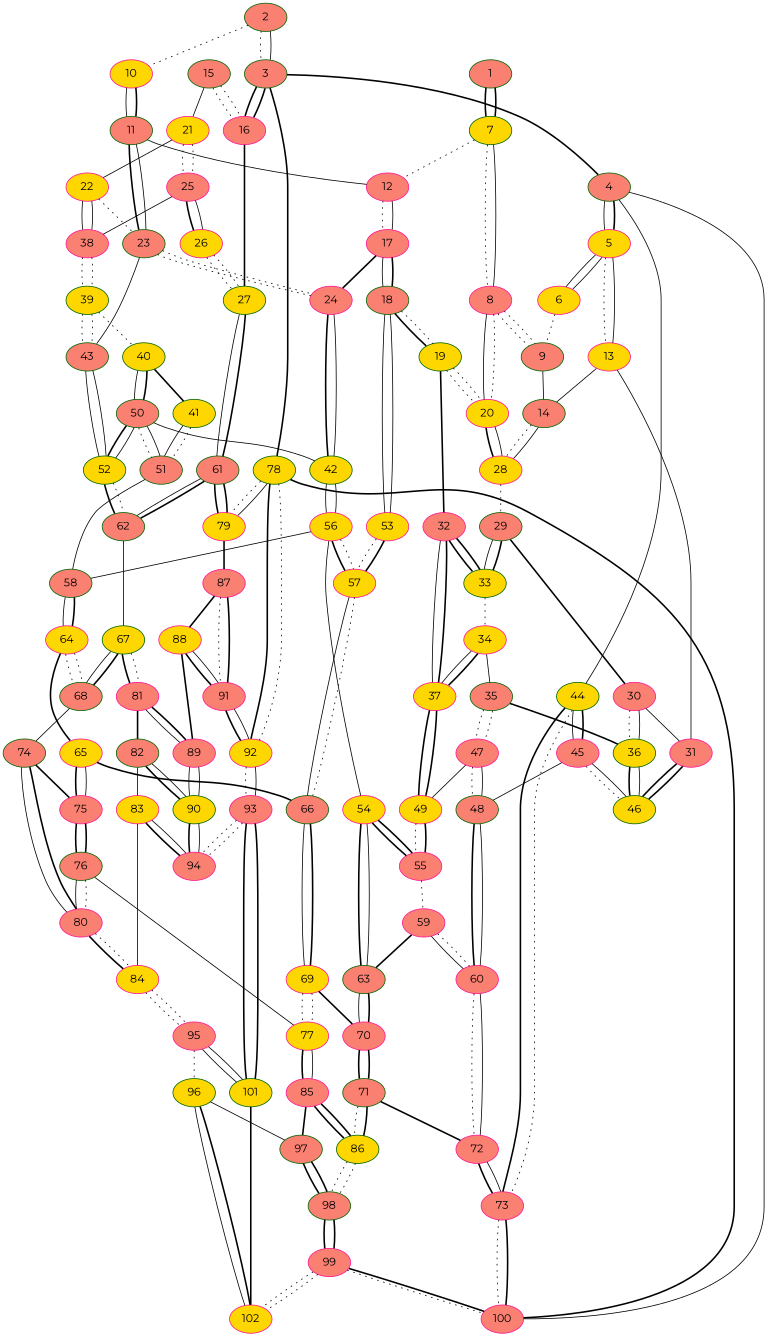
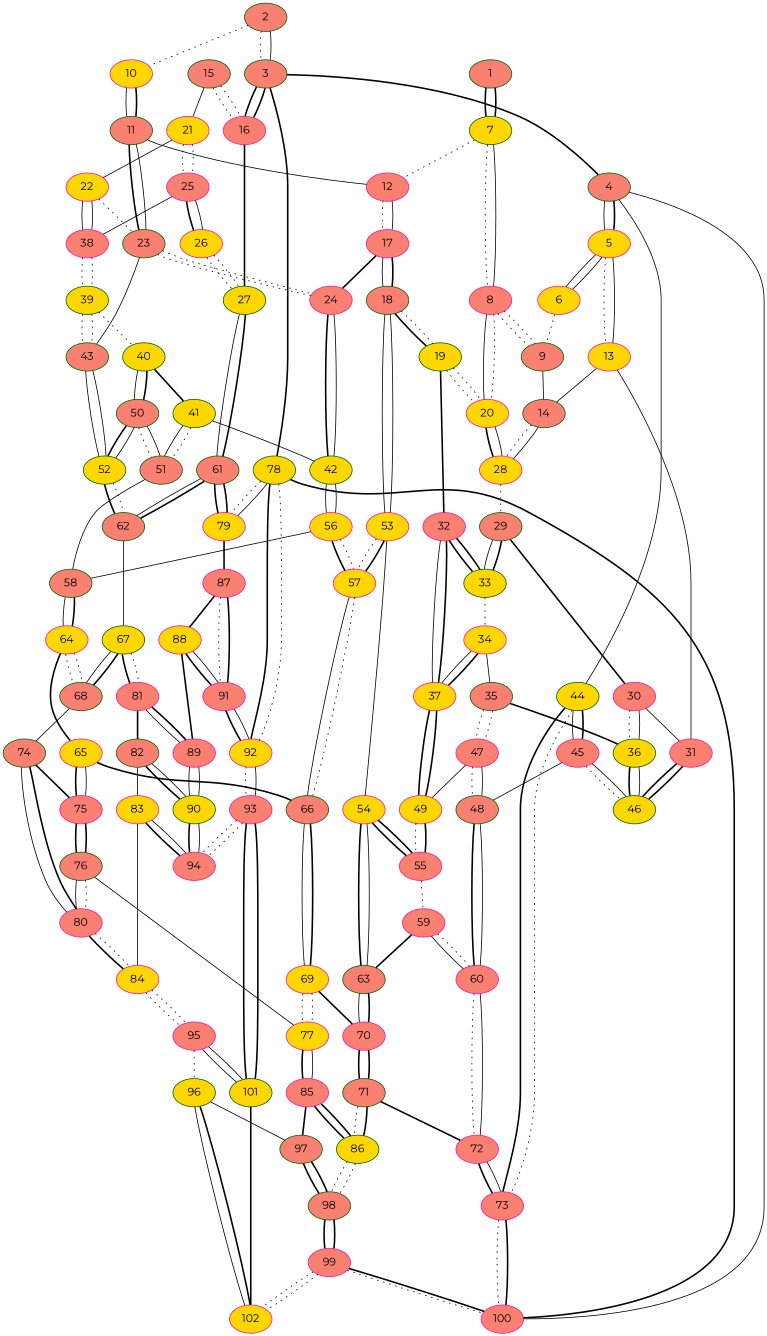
  graph {
    fontname=Montserrat
    node [color=deeppink fillcolor=salmon fontname=Montserrat style=filled]
    edge [fontname=Montserrat style=bold]
    1 [color=darkgreen]
    7 [color=darkgreen fillcolor=gold]
    2 [color=darkgreen]
    3 [color=darkgreen]
    10 [fillcolor=gold]
    8
    12
    4 [color=darkgreen]
    16
    78 [color=darkgreen fillcolor=gold]
    11 [color=darkgreen]
    5 [fillcolor=gold]
    44 [color=darkgreen fillcolor=gold]
    100
    27 [color=darkgreen fillcolor=gold]
    79 [fillcolor=gold]
    92 [fillcolor=gold]
    6 [fillcolor=gold]
    13 [fillcolor=gold]
    45
    73
    9 [color=darkgreen]
    14 [color=darkgreen]
    31
    20 [fillcolor=gold]
    17
    28 [fillcolor=gold]
    23 [color=darkgreen]
    15 [color=darkgreen]
    21 [fillcolor=gold]
    24
    43 [color=darkgreen]
    18 [color=darkgreen]
    46 [color=darkgreen fillcolor=gold]
    29 [color=darkgreen]
    22 [fillcolor=gold]
    25
    61 [color=darkgreen]
    19 [color=darkgreen fillcolor=gold]
    53 [fillcolor=gold]
    42 [color=darkgreen fillcolor=gold]
    32
    54 [fillcolor=gold]
    57 [fillcolor=gold]
    33 [color=darkgreen fillcolor=gold]
    37 [fillcolor=gold]
    38
    26 [fillcolor=gold]
    39 [color=darkgreen fillcolor=gold]
    56 [fillcolor=gold]
    52 [color=darkgreen fillcolor=gold]
    62 [color=darkgreen]
    30
    36 [color=darkgreen fillcolor=gold]
    34 [fillcolor=gold]
    49 [fillcolor=gold]
    35 [color=darkgreen]
    47
    48 [color=darkgreen]
    55
    40 [color=darkgreen fillcolor=gold]
    41 [color=darkgreen fillcolor=gold]
    50 [color=darkgreen]
    51 [color=darkgreen]
    58 [color=darkgreen]
    60
    72
    59
    64 [fillcolor=gold]
    67 [color=darkgreen fillcolor=gold]
    63 [color=darkgreen]
    66 [color=darkgreen]
    70
    69 [fillcolor=gold]
    65 [fillcolor=gold]
    68 [color=darkgreen]
    87
    81
    71 [color=darkgreen]
    75
    74 [color=darkgreen]
    76 [color=darkgreen]
    77 [fillcolor=gold]
    82 [color=darkgreen]
    89
    80
    85
    86 [color=darkgreen fillcolor=gold]
    98 [color=darkgreen]
    84 [fillcolor=gold]
    97 [color=darkgreen]
    93
    88 [fillcolor=gold]
    91
    95
    83 [fillcolor=gold]
    90 [color=darkgreen fillcolor=gold]
    94
    101 [color=darkgreen fillcolor=gold]
    96 [color=darkgreen fillcolor=gold]
    99
    102 [fillcolor=gold]
    1 -- 7
    1 -- 7
    7 -- 8 [style=dotted]
    7 -- 8 [style=solid]
    7 -- 12 [style=dotted]
    2 -- 3 [style=dotted]
    2 -- 3 [style=solid]
    2 -- 10 [style=dotted]
    3 -- 4
    3 -- 16
    3 -- 16
    3 -- 78
    10 -- 11 [style=solid]
    10 -- 11
    8 -- 9 [style=dotted]
    8 -- 9 [style=dotted]
    8 -- 20 [style=solid]
    8 -- 20 [style=dotted]
    12 -- 17 [style=dotted]
    12 -- 17 [style=solid]
    4 -- 5 [style=solid]
    4 -- 5
    4 -- 44 [style=solid]
    4 -- 100 [style=solid]
    16 -- 27
    78 -- 100
    78 -- 79 [style=dotted]
    78 -- 79 [style=solid]
    78 -- 92
    78 -- 92 [style=dotted]
    11 -- 12 [style=solid]
    11 -- 23
    11 -- 23 [style=solid]
    5 -- 6 [style=solid]
    5 -- 6 [style=solid]
    5 -- 13 [style=dotted]
    5 -- 13 [style=solid]
    44 -- 45 [style=solid]
    44 -- 45
    44 -- 73
    44 -- 73 [style=dotted]
    27 -- 61 [style=solid]
    27 -- 61
    79 -- 87
    92 -- 93 [style=dotted]
    92 -- 93 [style=solid]
    6 -- 9 [style=dotted]
    13 -- 14 [style=solid]
    13 -- 31 [style=solid]
    45 -- 46 [style=dotted]
    45 -- 46 [style=solid]
    45 -- 48 [style=solid]
    73 -- 100 [style=dotted]
    73 -- 100
    9 -- 14 [style=solid]
    14 -- 28 [style=dotted]
    14 -- 28 [style=solid]
    31 -- 46
    31 -- 46
    20 -- 28
    20 -- 28 [style=solid]
    17 -- 24
    17 -- 18 [style=solid]
    17 -- 18
    28 -- 29 [style=dotted]
    23 -- 24 [style=dotted]
    23 -- 24 [style=dotted]
    23 -- 43 [style=solid]
    15 -- 16 [style=dotted]
    15 -- 16 [style=dotted]
    15 -- 21 [style=solid]
    21 -- 22 [style=solid]
    21 -- 25 [style=dotted]
    21 -- 25 [style=dotted]
    24 -- 42
    24 -- 42 [style=solid]
    43 -- 52 [style=solid]
    43 -- 52 [style=solid]
    18 -- 19
    18 -- 19 [style=dotted]
    18 -- 53 [style=solid]
    18 -- 53 [style=solid]
    29 -- 33 [style=solid]
    29 -- 33
    29 -- 30
    22 -- 23 [style=dotted]
    22 -- 38 [style=solid]
    22 -- 38 [style=solid]
    25 -- 38 [style=solid]
    25 -- 26
    25 -- 26 [style=solid]
    61 -- 79
    61 -- 79
    61 -- 62 [style=solid]
    61 -- 62
    19 -- 20 [style=dotted]
    19 -- 20 [style=dotted]
    19 -- 32
-   56 -- 54 [style=solid]
+   53 -- 54 [style=solid]
    53 -- 57 [style=dotted]
    53 -- 57
    42 -- 56 [style=solid]
    42 -- 56 [style=solid]
    32 -- 33
    32 -- 33
    32 -- 37 [style=solid]
    32 -- 37
    54 -- 55
    54 -- 55
    54 -- 63
    54 -- 63 [style=solid]
    57 -- 66 [style=solid]
    57 -- 66 [style=dotted]
    33 -- 34 [style=dotted]
    37 -- 49
    37 -- 49
    38 -- 39 [style=dotted]
    38 -- 39 [style=dotted]
    26 -- 27 [style=dotted]
    26 -- 27 [style=dotted]
    39 -- 43 [style=dotted]
    39 -- 43 [style=dotted]
    39 -- 40 [style=dotted]
    56 -- 57
    56 -- 57 [style=dotted]
    56 -- 58 [style=solid]
    52 -- 62
    52 -- 62 [style=dotted]
    62 -- 67 [style=solid]
    30 -- 31 [style=solid]
    30 -- 36 [style=dotted]
    30 -- 36 [style=solid]
    36 -- 46
    36 -- 46 [style=solid]
    34 -- 37 [style=solid]
    34 -- 37
    34 -- 35 [style=solid]
    49 -- 55 [style=dotted]
    49 -- 55
    35 -- 36
    35 -- 47 [style=dotted]
    35 -- 47 [style=dotted]
    47 -- 49 [style=solid]
    47 -- 48 [style=dotted]
    47 -- 48 [style=solid]
    48 -- 60
    48 -- 60 [style=solid]
    55 -- 59 [style=dotted]
    40 -- 41
    40 -- 50 [style=solid]
    40 -- 50
-   50 -- 42 [style=solid]
+   41 -- 42 [style=solid]
    41 -- 51 [style=solid]
    41 -- 51 [style=dotted]
    50 -- 52
    50 -- 52 [style=solid]
    50 -- 51 [style=dotted]
    50 -- 51 [style=solid]
    51 -- 58 [style=solid]
    58 -- 64 [style=solid]
    58 -- 64
    60 -- 72 [style=dotted]
    60 -- 72 [style=solid]
    72 -- 73
    72 -- 73 [style=solid]
    59 -- 60 [style=solid]
    59 -- 60 [style=dotted]
    59 -- 63
    64 -- 65
    64 -- 68 [style=dotted]
    64 -- 68 [style=dotted]
    67 -- 68 [style=solid]
    67 -- 68
    67 -- 81
    67 -- 81 [style=dotted]
    63 -- 70 [style=solid]
    63 -- 70
    66 -- 69 [style=solid]
    66 -- 69
    70 -- 71
    70 -- 71
    69 -- 70
    69 -- 77 [style=dotted]
    69 -- 77 [style=dotted]
    65 -- 66
    65 -- 75
    65 -- 75 [style=solid]
    68 -- 74 [style=solid]
    87 -- 88
    87 -- 91 [style=dotted]
    87 -- 91
    81 -- 82
    81 -- 89 [style=solid]
    81 -- 89
    71 -- 72
    71 -- 86 [style=dotted]
    71 -- 86
    75 -- 76
    75 -- 76
    74 -- 75
    74 -- 80 [style=solid]
    74 -- 80
    76 -- 77 [style=solid]
    76 -- 80 [style=solid]
    76 -- 80 [style=dotted]
    77 -- 85
    77 -- 85 [style=solid]
    82 -- 83 [style=solid]
    82 -- 90
    82 -- 90 [style=solid]
    89 -- 90 [style=solid]
    89 -- 90 [style=solid]
    80 -- 84
    80 -- 84 [style=dotted]
    85 -- 86
    85 -- 86
    85 -- 97
    86 -- 98 [style=dotted]
    86 -- 98 [style=dotted]
    98 -- 99
    98 -- 99
    84 -- 95 [style=dotted]
    84 -- 95 [style=dotted]
    97 -- 98
    97 -- 98
    93 -- 94 [style=dotted]
    93 -- 94 [style=dotted]
    93 -- 101
    93 -- 101
    88 -- 89
    88 -- 91
    88 -- 91 [style=solid]
    91 -- 92
    91 -- 92 [style=solid]
    95 -- 101 [style=solid]
    95 -- 101 [style=solid]
    95 -- 96 [style=dotted]
    83 -- 84 [style=solid]
    83 -- 94
    83 -- 94 [style=solid]
    90 -- 94
    90 -- 94 [style=solid]
    101 -- 102
    96 -- 97 [style=solid]
    96 -- 102 [style=solid]
    96 -- 102
    99 -- 100 [style=dotted]
    99 -- 100
    99 -- 102 [style=dotted]
    99 -- 102 [style=dotted]
  }
